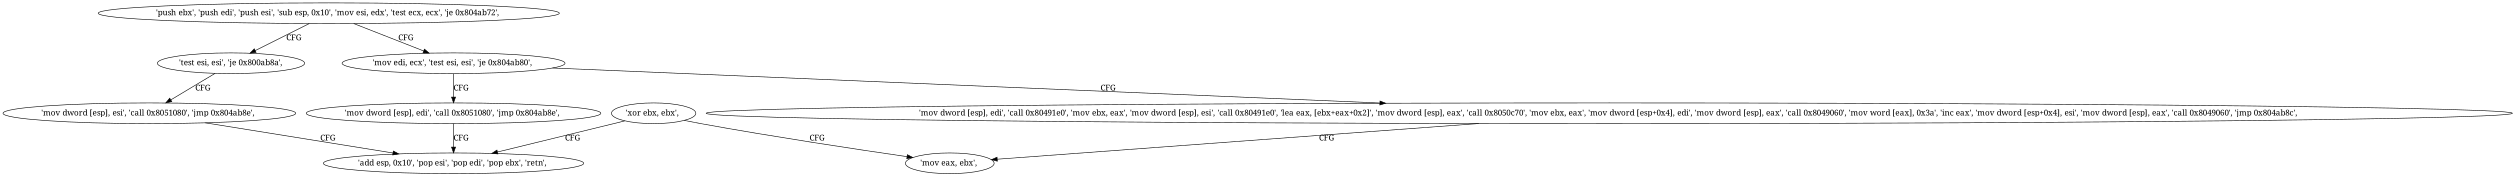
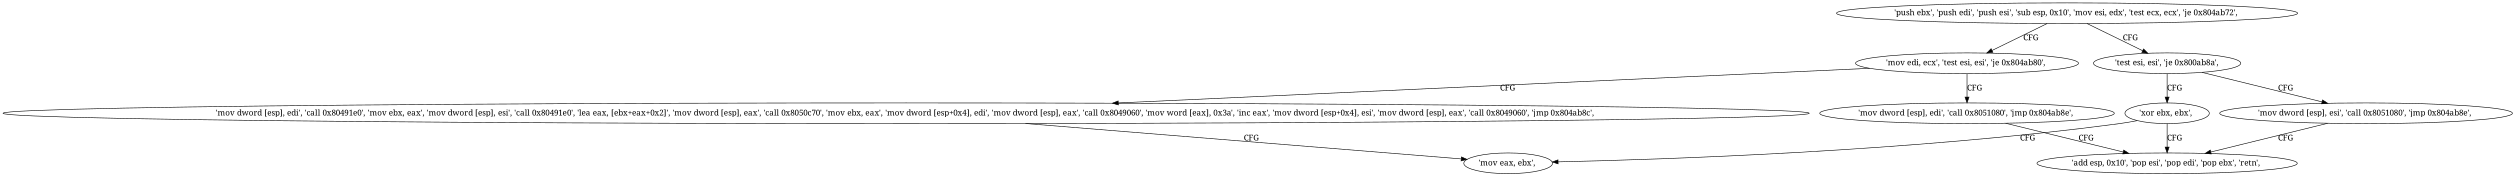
  digraph {
    fontname="Noto Serif"
    node [fontname="Noto Serif"]
    edge [fontname="Noto Serif"]
    n1 [label="'push ebx', 'push edi', 'push esi', 'sub esp, 0x10', 'mov esi, edx', 'test ecx, ecx', 'je 0x804ab72', "]
    n2 [label="'test esi, esi', 'je 0x800ab8a',"]
    n3 [label="'mov edi, ecx', 'test esi, esi', 'je 0x804ab80', "]
    n4 [label="'xor ebx, ebx', "]
    n5 [label="'mov dword [esp], esi', 'call 0x8051080', 'jmp 0x804ab8e', "]
    n6 [label="'mov dword [esp], edi', 'call 0x8051080', 'jmp 0x804ab8e', "]
    n7 [label="'mov dword [esp], edi', 'call 0x80491e0', 'mov ebx, eax', 'mov dword [esp], esi', 'call 0x80491e0', 'lea eax, [ebx+eax+0x2]', 'mov dword [esp], eax', 'call 0x8050c70', 'mov ebx, eax', 'mov dword [esp+0x4], edi', 'mov dword [esp], eax', 'call 0x8049060', 'mov word [eax], 0x3a', 'inc eax', 'mov dword [esp+0x4], esi', 'mov dword [esp], eax', 'call 0x8049060', 'jmp 0x804ab8c', "]
    n8 [label="'mov eax, ebx', "]
    n9 [label="'add esp, 0x10', 'pop esi', 'pop edi', 'pop ebx', 'retn', "]
    n1 -> n2 [label=CFG]
    n1 -> n3 [label=CFG]
+   n2 -> n4 [label=CFG]
    n2 -> n5 [label=CFG]
    n3 -> n6 [label=CFG]
    n3 -> n7 [label=CFG]
    n4 -> n8 [label=CFG]
    n4 -> n9 [label=CFG]
    n5 -> n9 [label=CFG]
    n6 -> n9 [label=CFG]
    n7 -> n8 [label=CFG]
  }
